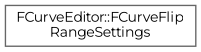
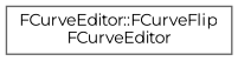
  digraph {
    rankdir=LR
    fontname=Montserrat
-   n1 [color=grey40 fillcolor=white fontname=Montserrat fontsize=10 height=0.2 label="FCurveEditor::FCurveFlip\lRangeSettings" shape=box style=filled width=0.4]
+   n1 [color=grey40 fillcolor=white fontname=Montserrat fontsize=10 height=0.2 label="FCurveEditor::FCurveFlip\lFCurveEditor" shape=box style=filled width=0.4]
  }
